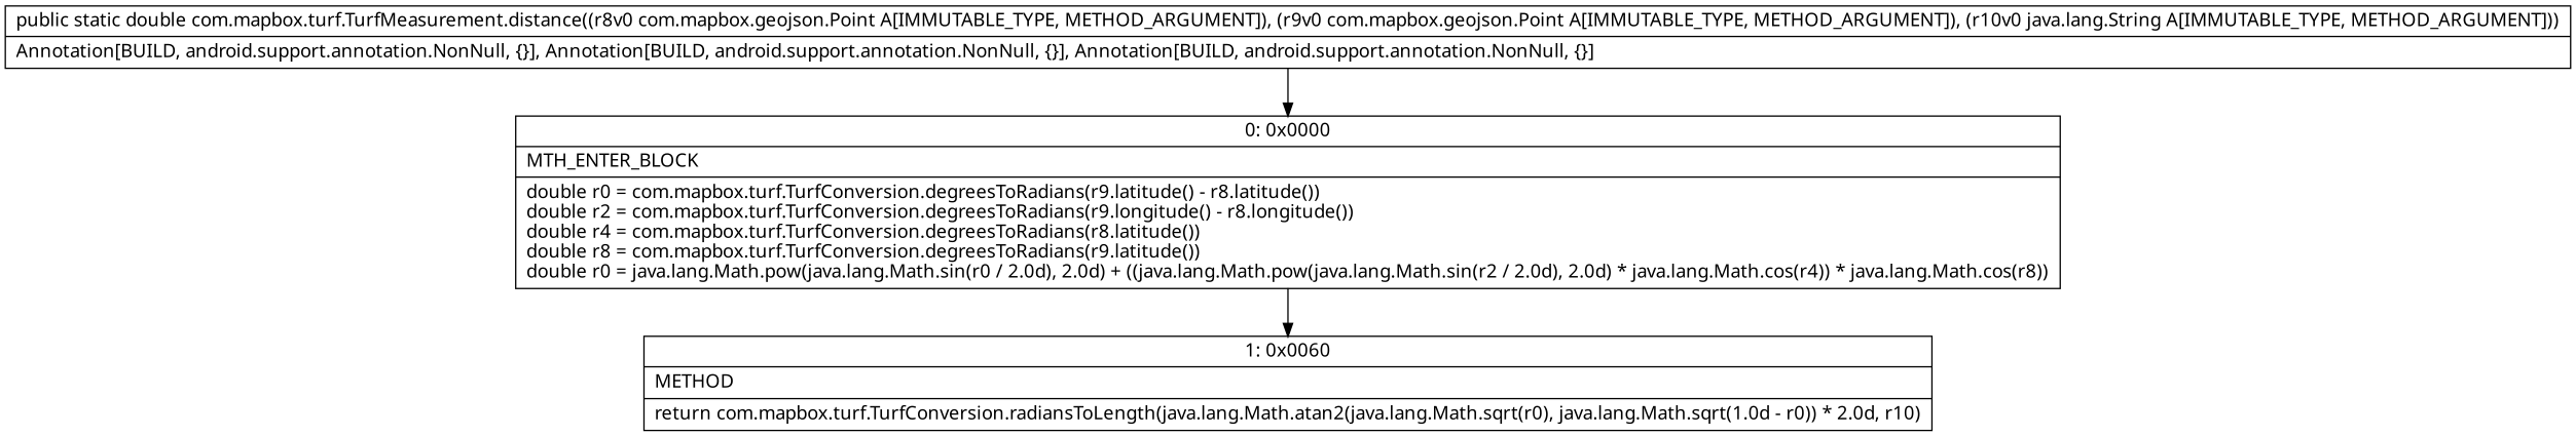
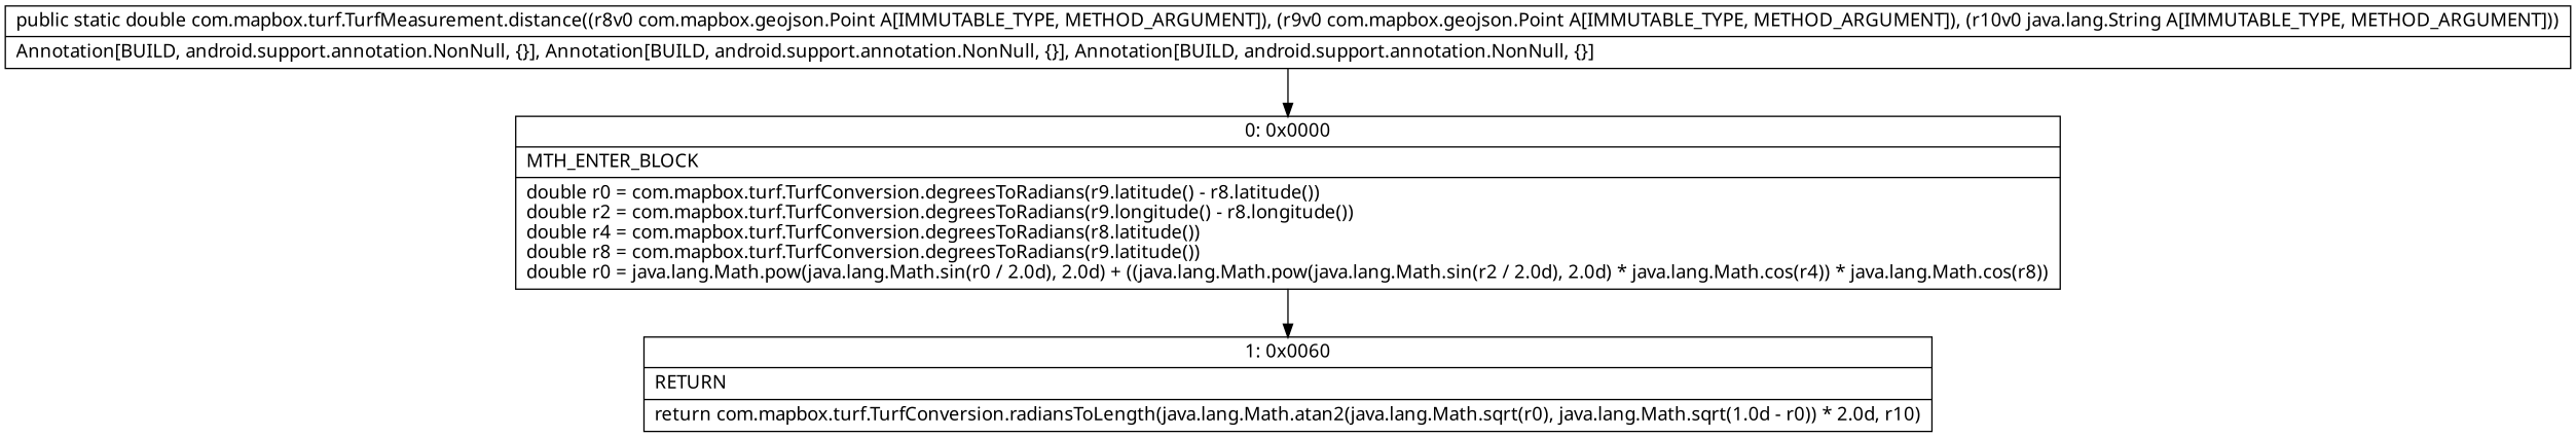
  digraph {
    fontname="Noto Sans"
    node [shape=record fontname="Noto Sans"]
    edge [fontname="Noto Sans"]
    n1 [label="{0\:\ 0x0000|MTH_ENTER_BLOCK\l|double r0 = com.mapbox.turf.TurfConversion.degreesToRadians(r9.latitude() \- r8.latitude())\ldouble r2 = com.mapbox.turf.TurfConversion.degreesToRadians(r9.longitude() \- r8.longitude())\ldouble r4 = com.mapbox.turf.TurfConversion.degreesToRadians(r8.latitude())\ldouble r8 = com.mapbox.turf.TurfConversion.degreesToRadians(r9.latitude())\ldouble r0 = java.lang.Math.pow(java.lang.Math.sin(r0 \/ 2.0d), 2.0d) + ((java.lang.Math.pow(java.lang.Math.sin(r2 \/ 2.0d), 2.0d) * java.lang.Math.cos(r4)) * java.lang.Math.cos(r8))\l}"]
-   n2 [label="{1\:\ 0x0060|METHOD\l|return com.mapbox.turf.TurfConversion.radiansToLength(java.lang.Math.atan2(java.lang.Math.sqrt(r0), java.lang.Math.sqrt(1.0d \- r0)) * 2.0d, r10)\l}"]
+   n2 [label="{1\:\ 0x0060|RETURN\l|return com.mapbox.turf.TurfConversion.radiansToLength(java.lang.Math.atan2(java.lang.Math.sqrt(r0), java.lang.Math.sqrt(1.0d \- r0)) * 2.0d, r10)\l}"]
    n3 [label="{public static double com.mapbox.turf.TurfMeasurement.distance((r8v0 com.mapbox.geojson.Point A[IMMUTABLE_TYPE, METHOD_ARGUMENT]), (r9v0 com.mapbox.geojson.Point A[IMMUTABLE_TYPE, METHOD_ARGUMENT]), (r10v0 java.lang.String A[IMMUTABLE_TYPE, METHOD_ARGUMENT]))  | Annotation[BUILD, android.support.annotation.NonNull, \{\}], Annotation[BUILD, android.support.annotation.NonNull, \{\}], Annotation[BUILD, android.support.annotation.NonNull, \{\}]\l}"]
    n1 -> n2
    n3 -> n1
  }
